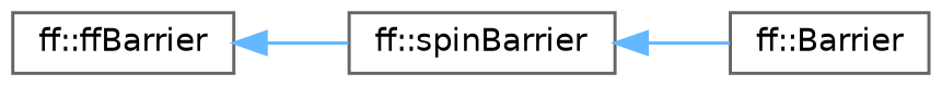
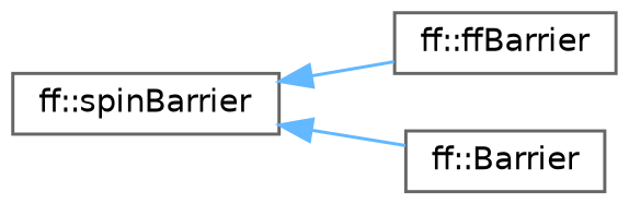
  digraph {
    rankdir=LR
    node [color=grey40 fillcolor=white fontname=Helvetica fontsize=10 shape=box style=filled]
    edge [color=steelblue1 dir=back fontname=Helvetica fontsize=10 labelfontname=Helvetica labelfontsize=10 style=solid]
    n1 [height=0.2 label="ff::ffBarrier" width=0.4]
    n2 [height=0.2 label="ff::spinBarrier" width=0.4]
    n3 [height=0.2 label="ff::Barrier" width=0.4]
-   n1 -> n2
+   n2 -> n1
    n2 -> n3
  }
